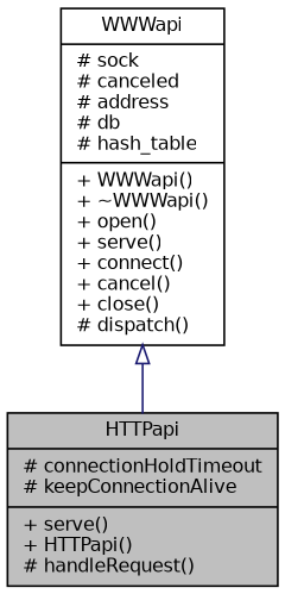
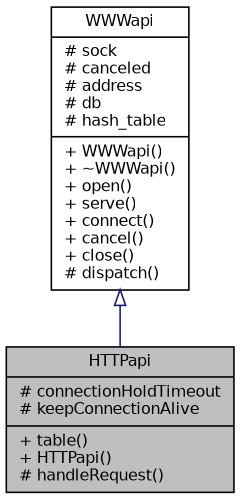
  digraph {
    node [color=black fontname=Helvetica fontsize=10 shape=record style=filled]
-   n1 [fillcolor=grey75 fontcolor=black height=0.2 label="{HTTPapi\n|# connectionHoldTimeout\l# keepConnectionAlive\l|+ serve()\l+ HTTPapi()\l# handleRequest()\l}" width=0.4]
+   n1 [fillcolor=grey75 fontcolor=black height=0.2 label="{HTTPapi\n|# connectionHoldTimeout\l# keepConnectionAlive\l|+ table()\l+ HTTPapi()\l# handleRequest()\l}" width=0.4]
    n2 [fillcolor=white height=0.2 label="{WWWapi\n|# sock\l# canceled\l# address\l# db\l# hash_table\l|+ WWWapi()\l+ ~WWWapi()\l+ open()\l+ serve()\l+ connect()\l+ cancel()\l+ close()\l# dispatch()\l}" width=0.4]
    n2 -> n1 [arrowtail=onormal color=midnightblue dir=back fontname=Helvetica fontsize=10 labelfontname=Helvetica labelfontsize=10 style=solid]
  }
